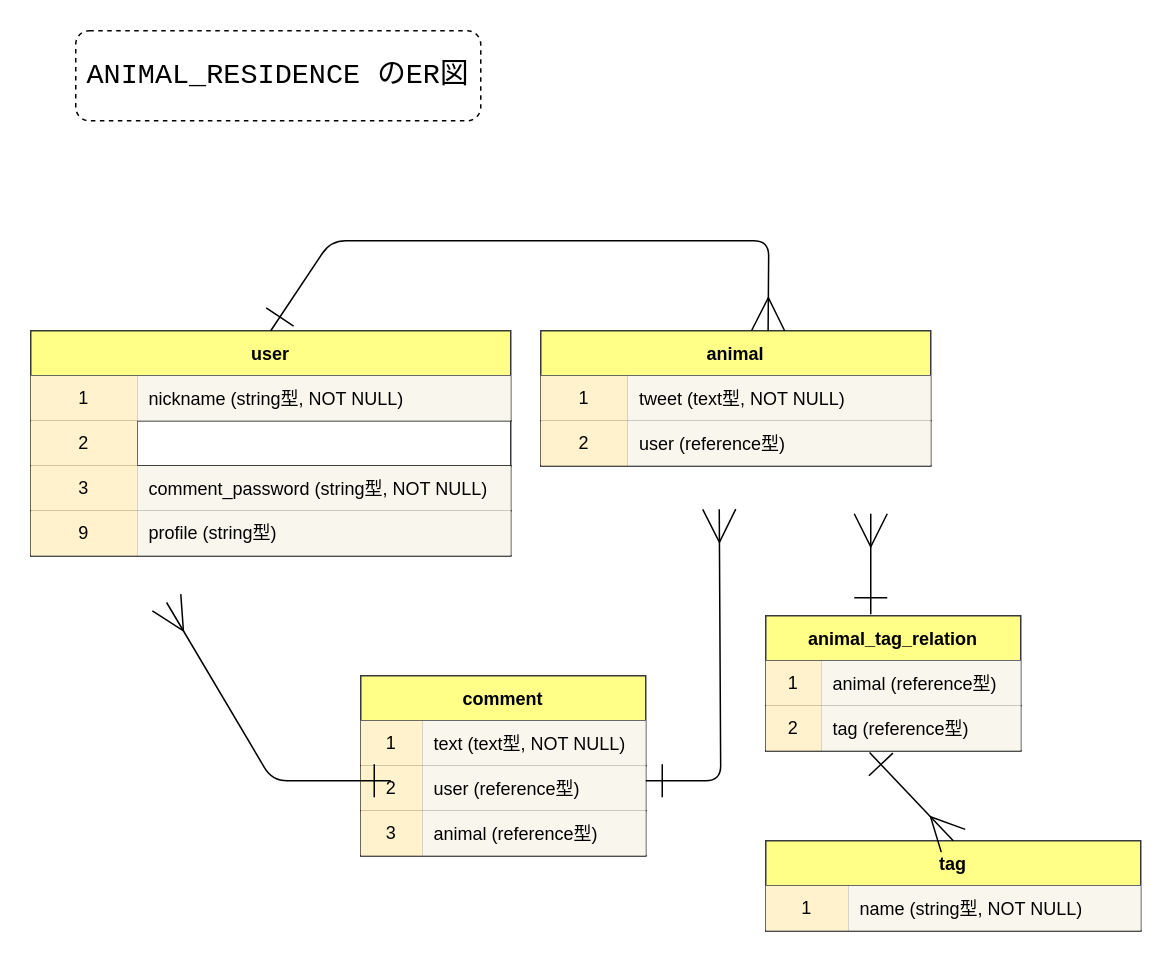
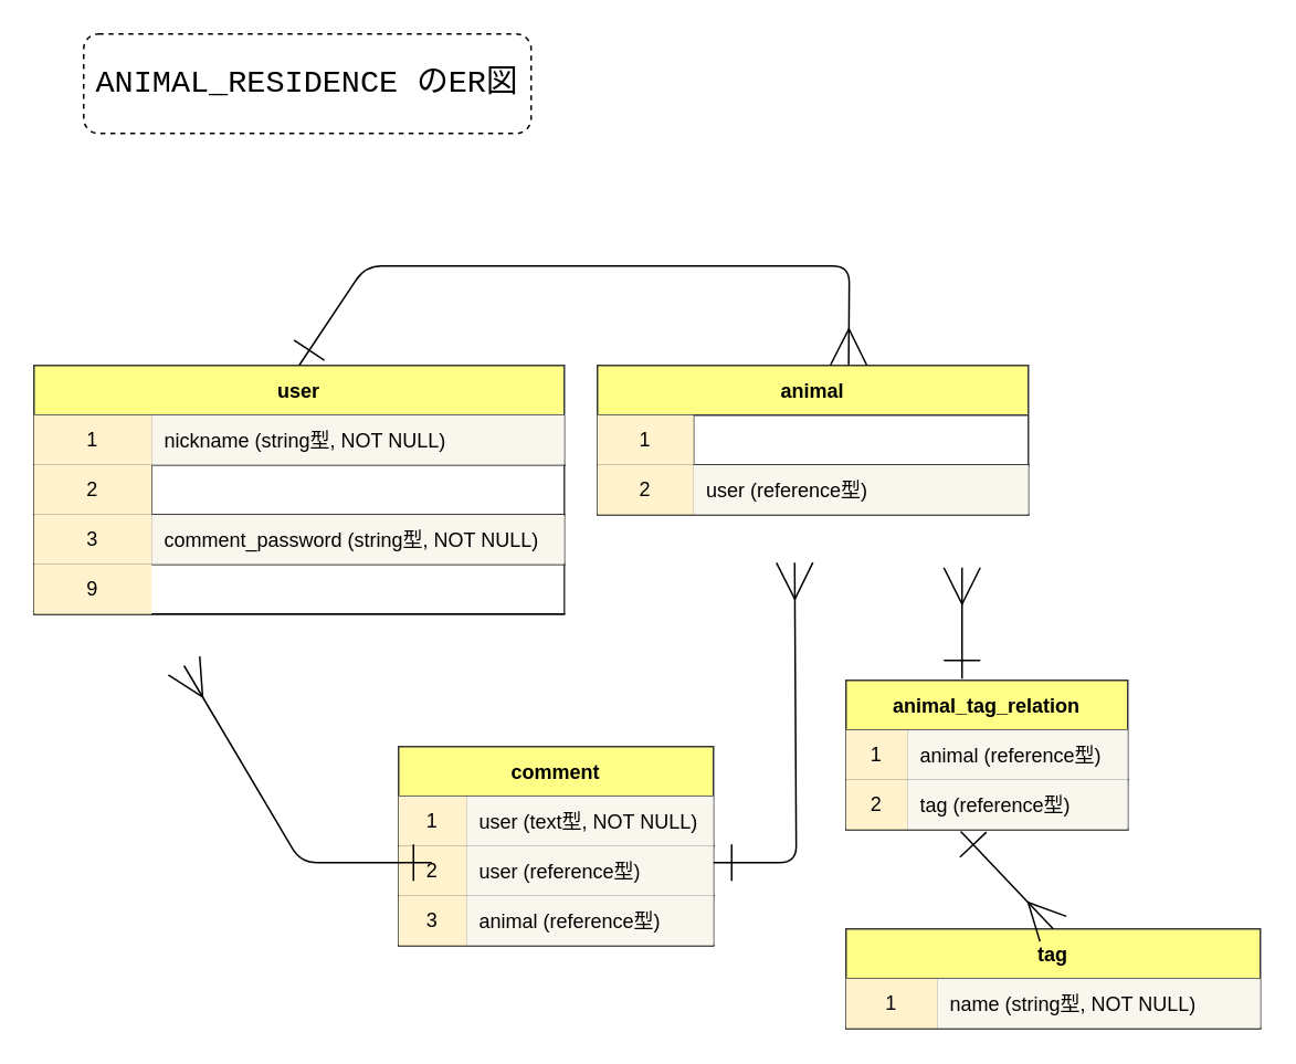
  <mxCell id="0" />
  <mxCell id="1" parent="0" />
  <mxCell id="2" value="&lt;h3 style=&quot;font-family: &amp;#34;menlo&amp;#34; , &amp;#34;monaco&amp;#34; , &amp;#34;courier new&amp;#34; , monospace ; line-height: 18px&quot;&gt;&lt;font style=&quot;font-weight: normal ; font-size: 19px&quot;&gt;ANIMAL_RESIDENCE のER図&lt;/font&gt;&lt;/h3&gt;" style="rounded=1;whiteSpace=wrap;html=1;align=center;dashed=1;" vertex="1" parent="1"><mxGeometry x="50" y="20" width="270" height="60" as="geometry" /></mxCell>
  <mxCell id="3" value="user" style="shape=table;startSize=30;container=1;collapsible=0;childLayout=tableLayout;fixedRows=1;rowLines=0;fontStyle=1;align=center;strokeColor=#36393d;labelBackgroundColor=none;fillColor=#ffff88;" vertex="1" parent="1"><mxGeometry x="20" y="220" width="320" height="150" as="geometry" /></mxCell>
  <mxCell id="4" value="" style="shape=partialRectangle;html=1;whiteSpace=wrap;collapsible=0;dropTarget=0;pointerEvents=0;fillColor=none;top=0;left=0;bottom=1;right=0;points=[[0,0.5],[1,0.5]];portConstraint=eastwest;" vertex="1" parent="3"><mxGeometry y="30" width="320" height="30" as="geometry" /></mxCell>
  <mxCell id="5" value="1" style="shape=partialRectangle;html=1;whiteSpace=wrap;connectable=0;fillColor=#fff2cc;top=0;left=0;bottom=0;right=0;overflow=hidden;strokeColor=#d6b656;" vertex="1" parent="4"><mxGeometry width="71" height="30" as="geometry" /></mxCell>
  <mxCell id="6" value="&lt;div style=&quot;line-height: 18px&quot;&gt;nickname (string型, NOT NULL)&lt;/div&gt;" style="shape=partialRectangle;html=1;whiteSpace=wrap;connectable=0;fillColor=#f9f7ed;top=0;left=0;bottom=0;right=0;align=left;spacingLeft=6;overflow=hidden;strokeColor=#36393d;" vertex="1" parent="4"><mxGeometry x="71" width="249" height="30" as="geometry" /></mxCell>
  <mxCell id="7" value="" style="shape=partialRectangle;html=1;whiteSpace=wrap;collapsible=0;dropTarget=0;pointerEvents=0;fillColor=none;top=0;left=0;bottom=1;right=0;points=[[0,0.5],[1,0.5]];portConstraint=eastwest;" vertex="1" parent="3"><mxGeometry y="60" width="320" height="30" as="geometry" /></mxCell>
  <mxCell id="8" value="2" style="shape=partialRectangle;html=1;whiteSpace=wrap;connectable=0;fillColor=#fff2cc;top=0;left=0;bottom=0;right=0;overflow=hidden;strokeColor=#d6b656;" vertex="1" parent="7"><mxGeometry width="71" height="30" as="geometry" /></mxCell>
  <mxCell id="9" value="" style="shape=partialRectangle;html=1;whiteSpace=wrap;collapsible=0;dropTarget=0;pointerEvents=0;fillColor=none;top=0;left=0;bottom=1;right=0;points=[[0,0.5],[1,0.5]];portConstraint=eastwest;" vertex="1" parent="3"><mxGeometry y="90" width="320" height="30" as="geometry" /></mxCell>
  <mxCell id="10" value="3" style="shape=partialRectangle;html=1;whiteSpace=wrap;connectable=0;fillColor=#fff2cc;top=0;left=0;bottom=0;right=0;overflow=hidden;strokeColor=#d6b656;" vertex="1" parent="9"><mxGeometry width="71" height="30" as="geometry" /></mxCell>
  <mxCell id="11" value="&lt;div style=&quot;line-height: 18px&quot;&gt;&lt;span style=&quot;text-align: center&quot;&gt;comment_password (string型, NOT NULL)&lt;/span&gt;&lt;br&gt;&lt;/div&gt;" style="shape=partialRectangle;html=1;whiteSpace=wrap;connectable=0;fillColor=#f9f7ed;top=0;left=0;bottom=0;right=0;align=left;spacingLeft=6;overflow=hidden;strokeColor=#36393d;" vertex="1" parent="9"><mxGeometry x="71" width="249" height="30" as="geometry" /></mxCell>
  <mxCell id="12" value="" style="shape=partialRectangle;html=1;whiteSpace=wrap;collapsible=0;dropTarget=0;pointerEvents=0;fillColor=none;top=0;left=0;bottom=1;right=0;points=[[0,0.5],[1,0.5]];portConstraint=eastwest;" vertex="1" parent="3"><mxGeometry y="120" width="320" height="30" as="geometry" /></mxCell>
  <mxCell id="13" value="9" style="shape=partialRectangle;html=1;whiteSpace=wrap;connectable=0;fillColor=#fff2cc;top=0;left=0;bottom=0;right=0;overflow=hidden;strokeColor=#d6b656;" vertex="1" parent="12"><mxGeometry width="71" height="30" as="geometry" /></mxCell>
- <mxCell id="14" value="&lt;div style=&quot;line-height: 18px&quot;&gt;&lt;/div&gt;&lt;span style=&quot;text-align: center&quot;&gt;profile (string型)&lt;/span&gt;" style="shape=partialRectangle;html=1;whiteSpace=wrap;connectable=0;fillColor=#f9f7ed;top=0;left=0;bottom=0;right=0;align=left;spacingLeft=6;overflow=hidden;strokeColor=#36393d;" vertex="1" parent="12"><mxGeometry x="71" width="249" height="30" as="geometry" /></mxCell>
  <mxCell id="15" value="animal" style="shape=table;startSize=30;container=1;collapsible=0;childLayout=tableLayout;fixedRows=1;rowLines=0;fontStyle=1;align=center;strokeColor=#36393d;labelBackgroundColor=none;fillColor=#ffff88;" vertex="1" parent="1"><mxGeometry x="360" y="220" width="260" height="90" as="geometry" /></mxCell>
  <mxCell id="16" value="" style="shape=partialRectangle;html=1;whiteSpace=wrap;collapsible=0;dropTarget=0;pointerEvents=0;fillColor=none;top=0;left=0;bottom=1;right=0;points=[[0,0.5],[1,0.5]];portConstraint=eastwest;" vertex="1" parent="15"><mxGeometry y="30" width="260" height="30" as="geometry" /></mxCell>
  <mxCell id="17" value="1" style="shape=partialRectangle;html=1;whiteSpace=wrap;connectable=0;fillColor=#fff2cc;top=0;left=0;bottom=0;right=0;overflow=hidden;strokeColor=#d6b656;" vertex="1" parent="16"><mxGeometry width="58" height="30" as="geometry" /></mxCell>
- <mxCell id="18" value="&lt;div style=&quot;line-height: 18px&quot;&gt;&lt;span style=&quot;text-align: center&quot;&gt;tweet (text型, NOT NULL)&lt;/span&gt;&lt;br&gt;&lt;/div&gt;" style="shape=partialRectangle;html=1;whiteSpace=wrap;connectable=0;fillColor=#f9f7ed;top=0;left=0;bottom=0;right=0;align=left;spacingLeft=6;overflow=hidden;strokeColor=#36393d;" vertex="1" parent="16"><mxGeometry x="58" width="202" height="30" as="geometry" /></mxCell>
  <mxCell id="19" value="" style="shape=partialRectangle;html=1;whiteSpace=wrap;collapsible=0;dropTarget=0;pointerEvents=0;fillColor=none;top=0;left=0;bottom=1;right=0;points=[[0,0.5],[1,0.5]];portConstraint=eastwest;" vertex="1" parent="15"><mxGeometry y="60" width="260" height="30" as="geometry" /></mxCell>
  <mxCell id="20" value="2" style="shape=partialRectangle;html=1;whiteSpace=wrap;connectable=0;fillColor=#fff2cc;top=0;left=0;bottom=0;right=0;overflow=hidden;strokeColor=#d6b656;" vertex="1" parent="19"><mxGeometry width="58" height="30" as="geometry" /></mxCell>
  <mxCell id="21" value="&lt;div style=&quot;line-height: 18px&quot;&gt;user (reference型)&lt;/div&gt;" style="shape=partialRectangle;html=1;whiteSpace=wrap;connectable=0;fillColor=#f9f7ed;top=0;left=0;bottom=0;right=0;align=left;spacingLeft=6;overflow=hidden;strokeColor=#36393d;" vertex="1" parent="19"><mxGeometry x="58" width="202" height="30" as="geometry" /></mxCell>
  <mxCell id="22" value="comment" style="shape=table;startSize=30;container=1;collapsible=0;childLayout=tableLayout;fixedRows=1;rowLines=0;fontStyle=1;align=center;strokeColor=#36393d;labelBackgroundColor=none;fillColor=#ffff88;" vertex="1" parent="1"><mxGeometry x="240" y="450" width="190" height="120" as="geometry" /></mxCell>
  <mxCell id="23" value="" style="shape=partialRectangle;html=1;whiteSpace=wrap;collapsible=0;dropTarget=0;pointerEvents=0;fillColor=none;top=0;left=0;bottom=1;right=0;points=[[0,0.5],[1,0.5]];portConstraint=eastwest;" vertex="1" parent="22"><mxGeometry y="30" width="190" height="30" as="geometry" /></mxCell>
  <mxCell id="24" value="1" style="shape=partialRectangle;html=1;whiteSpace=wrap;connectable=0;fillColor=#fff2cc;top=0;left=0;bottom=0;right=0;overflow=hidden;strokeColor=#d6b656;" vertex="1" parent="23"><mxGeometry width="41" height="30" as="geometry" /></mxCell>
- <mxCell id="25" value="&lt;div style=&quot;line-height: 18px&quot;&gt;&lt;span style=&quot;text-align: center&quot;&gt;text (text型, NOT NULL)&lt;/span&gt;&lt;br&gt;&lt;/div&gt;" style="shape=partialRectangle;html=1;whiteSpace=wrap;connectable=0;fillColor=#f9f7ed;top=0;left=0;bottom=0;right=0;align=left;spacingLeft=6;overflow=hidden;strokeColor=#36393d;" vertex="1" parent="23"><mxGeometry x="41" width="149" height="30" as="geometry" /></mxCell>
+ <mxCell id="25" value="&lt;div style=&quot;line-height: 18px&quot;&gt;&lt;span style=&quot;text-align: center&quot;&gt;user (text型, NOT NULL)&lt;/span&gt;&lt;br&gt;&lt;/div&gt;" style="shape=partialRectangle;html=1;whiteSpace=wrap;connectable=0;fillColor=#f9f7ed;top=0;left=0;bottom=0;right=0;align=left;spacingLeft=6;overflow=hidden;strokeColor=#36393d;" vertex="1" parent="23"><mxGeometry x="41" width="149" height="30" as="geometry" /></mxCell>
  <mxCell id="26" value="" style="shape=partialRectangle;html=1;whiteSpace=wrap;collapsible=0;dropTarget=0;pointerEvents=0;fillColor=none;top=0;left=0;bottom=1;right=0;points=[[0,0.5],[1,0.5]];portConstraint=eastwest;" vertex="1" parent="22"><mxGeometry y="60" width="190" height="30" as="geometry" /></mxCell>
  <mxCell id="27" value="2" style="shape=partialRectangle;html=1;whiteSpace=wrap;connectable=0;fillColor=#fff2cc;top=0;left=0;bottom=0;right=0;overflow=hidden;strokeColor=#d6b656;" vertex="1" parent="26"><mxGeometry width="41" height="30" as="geometry" /></mxCell>
  <mxCell id="28" value="&lt;div style=&quot;line-height: 18px&quot;&gt;user (reference型)&lt;/div&gt;" style="shape=partialRectangle;html=1;whiteSpace=wrap;connectable=0;fillColor=#f9f7ed;top=0;left=0;bottom=0;right=0;align=left;spacingLeft=6;overflow=hidden;strokeColor=#36393d;" vertex="1" parent="26"><mxGeometry x="41" width="149" height="30" as="geometry" /></mxCell>
  <mxCell id="29" value="" style="shape=partialRectangle;html=1;whiteSpace=wrap;collapsible=0;dropTarget=0;pointerEvents=0;fillColor=none;top=0;left=0;bottom=1;right=0;points=[[0,0.5],[1,0.5]];portConstraint=eastwest;" vertex="1" parent="22"><mxGeometry y="90" width="190" height="30" as="geometry" /></mxCell>
  <mxCell id="30" value="3" style="shape=partialRectangle;html=1;whiteSpace=wrap;connectable=0;fillColor=#fff2cc;top=0;left=0;bottom=0;right=0;overflow=hidden;strokeColor=#d6b656;" vertex="1" parent="29"><mxGeometry width="41" height="30" as="geometry" /></mxCell>
  <mxCell id="31" value="&lt;div style=&quot;line-height: 18px&quot;&gt;animal (reference型)&lt;/div&gt;" style="shape=partialRectangle;html=1;whiteSpace=wrap;connectable=0;fillColor=#f9f7ed;top=0;left=0;bottom=0;right=0;align=left;spacingLeft=6;overflow=hidden;strokeColor=#36393d;" vertex="1" parent="29"><mxGeometry x="41" width="149" height="30" as="geometry" /></mxCell>
  <mxCell id="32" value="animal_tag_relation" style="shape=table;startSize=30;container=1;collapsible=0;childLayout=tableLayout;fixedRows=1;rowLines=0;fontStyle=1;align=center;strokeColor=#36393d;labelBackgroundColor=none;fillColor=#ffff88;" vertex="1" parent="1"><mxGeometry x="510" y="410" width="170" height="90" as="geometry" /></mxCell>
  <mxCell id="33" value="" style="shape=partialRectangle;html=1;whiteSpace=wrap;collapsible=0;dropTarget=0;pointerEvents=0;fillColor=none;top=0;left=0;bottom=1;right=0;points=[[0,0.5],[1,0.5]];portConstraint=eastwest;" vertex="1" parent="32"><mxGeometry y="30" width="170" height="30" as="geometry" /></mxCell>
  <mxCell id="34" value="1" style="shape=partialRectangle;html=1;whiteSpace=wrap;connectable=0;fillColor=#fff2cc;top=0;left=0;bottom=0;right=0;overflow=hidden;strokeColor=#d6b656;" vertex="1" parent="33"><mxGeometry width="37" height="30" as="geometry" /></mxCell>
  <mxCell id="35" value="&lt;div style=&quot;line-height: 18px&quot;&gt;animal (reference型)&lt;/div&gt;" style="shape=partialRectangle;html=1;whiteSpace=wrap;connectable=0;fillColor=#f9f7ed;top=0;left=0;bottom=0;right=0;align=left;spacingLeft=6;overflow=hidden;strokeColor=#36393d;" vertex="1" parent="33"><mxGeometry x="37" width="133" height="30" as="geometry" /></mxCell>
  <mxCell id="36" value="" style="shape=partialRectangle;html=1;whiteSpace=wrap;collapsible=0;dropTarget=0;pointerEvents=0;fillColor=none;top=0;left=0;bottom=1;right=0;points=[[0,0.5],[1,0.5]];portConstraint=eastwest;" vertex="1" parent="32"><mxGeometry y="60" width="170" height="30" as="geometry" /></mxCell>
  <mxCell id="37" value="2" style="shape=partialRectangle;html=1;whiteSpace=wrap;connectable=0;fillColor=#fff2cc;top=0;left=0;bottom=0;right=0;overflow=hidden;strokeColor=#d6b656;" vertex="1" parent="36"><mxGeometry width="37" height="30" as="geometry" /></mxCell>
  <mxCell id="38" value="&lt;div style=&quot;line-height: 18px&quot;&gt;tag (reference型)&lt;/div&gt;" style="shape=partialRectangle;html=1;whiteSpace=wrap;connectable=0;fillColor=#f9f7ed;top=0;left=0;bottom=0;right=0;align=left;spacingLeft=6;overflow=hidden;strokeColor=#36393d;" vertex="1" parent="36"><mxGeometry x="37" width="133" height="30" as="geometry" /></mxCell>
  <mxCell id="39" value="tag" style="shape=table;startSize=30;container=1;collapsible=0;childLayout=tableLayout;fixedRows=1;rowLines=0;fontStyle=1;align=center;strokeColor=#36393d;labelBackgroundColor=none;fillColor=#ffff88;" vertex="1" parent="1"><mxGeometry x="510" y="560" width="250" height="60" as="geometry" /></mxCell>
  <mxCell id="40" value="" style="shape=partialRectangle;html=1;whiteSpace=wrap;collapsible=0;dropTarget=0;pointerEvents=0;fillColor=none;top=0;left=0;bottom=1;right=0;points=[[0,0.5],[1,0.5]];portConstraint=eastwest;" vertex="1" parent="39"><mxGeometry y="30" width="250" height="30" as="geometry" /></mxCell>
  <mxCell id="41" value="1" style="shape=partialRectangle;html=1;whiteSpace=wrap;connectable=0;fillColor=#fff2cc;top=0;left=0;bottom=0;right=0;overflow=hidden;strokeColor=#d6b656;" vertex="1" parent="40"><mxGeometry width="55" height="30" as="geometry" /></mxCell>
  <mxCell id="42" value="&lt;div style=&quot;line-height: 18px&quot;&gt;&lt;span style=&quot;text-align: center&quot;&gt;name (string型, NOT NULL)&lt;/span&gt;&lt;br&gt;&lt;/div&gt;" style="shape=partialRectangle;html=1;whiteSpace=wrap;connectable=0;fillColor=#f9f7ed;top=0;left=0;bottom=0;right=0;align=left;spacingLeft=6;overflow=hidden;strokeColor=#36393d;" vertex="1" parent="40"><mxGeometry x="55" width="195" height="30" as="geometry" /></mxCell>
  <mxCell id="43" value="" style="endArrow=ERmany;html=1;fontColor=#000000;entryX=0.583;entryY=-0.001;entryDx=0;entryDy=0;entryPerimeter=0;exitX=0.5;exitY=0;exitDx=0;exitDy=0;startArrow=ERone;startFill=0;endFill=0;strokeWidth=1;endSize=20;startSize=20;" edge="1" parent="1" source="3" target="15"><mxGeometry width="50" height="50" relative="1" as="geometry"><mxPoint x="290" y="360" as="sourcePoint" /><mxPoint x="340" y="310" as="targetPoint" /><Array as="points"><mxPoint x="220" y="160" /><mxPoint x="512" y="160" /></Array></mxGeometry></mxCell>
  <mxCell id="44" value="" style="endArrow=ERmany;html=1;fontColor=#000000;startSize=20;endSize=20;strokeWidth=1;startArrow=ERone;startFill=0;endFill=0;" edge="1" parent="1"><mxGeometry width="50" height="50" relative="1" as="geometry"><mxPoint x="580" y="409" as="sourcePoint" /><mxPoint x="580" y="342" as="targetPoint" /></mxGeometry></mxCell>
  <mxCell id="45" value="" style="endArrow=ERone;html=1;fontColor=#000000;startSize=20;endSize=20;strokeWidth=1;exitX=0.5;exitY=0;exitDx=0;exitDy=0;entryX=0.407;entryY=1.039;entryDx=0;entryDy=0;entryPerimeter=0;startArrow=ERmany;startFill=0;endFill=0;" edge="1" parent="1" source="39" target="36"><mxGeometry width="50" height="50" relative="1" as="geometry"><mxPoint x="550" y="550" as="sourcePoint" /><mxPoint x="600" y="500" as="targetPoint" /></mxGeometry></mxCell>
  <mxCell id="46" value="" style="endArrow=ERmany;html=1;fontColor=#000000;startSize=20;endSize=20;strokeWidth=1;startArrow=ERone;startFill=0;endFill=0;" edge="1" parent="1"><mxGeometry width="50" height="50" relative="1" as="geometry"><mxPoint x="430" y="520" as="sourcePoint" /><mxPoint x="479" y="339" as="targetPoint" /><Array as="points"><mxPoint x="480" y="520" /></Array></mxGeometry></mxCell>
  <mxCell id="47" value="" style="endArrow=ERmany;html=1;fontColor=#000000;startSize=20;endSize=20;strokeWidth=1;entryX=0.283;entryY=1.039;entryDx=0;entryDy=0;entryPerimeter=0;startArrow=ERone;startFill=0;endFill=0;" edge="1" parent="1"><mxGeometry width="50" height="50" relative="1" as="geometry"><mxPoint x="260" y="520" as="sourcePoint" /><mxPoint x="110.56" y="401.17" as="targetPoint" /><Array as="points"><mxPoint x="181" y="520" /></Array></mxGeometry></mxCell>
